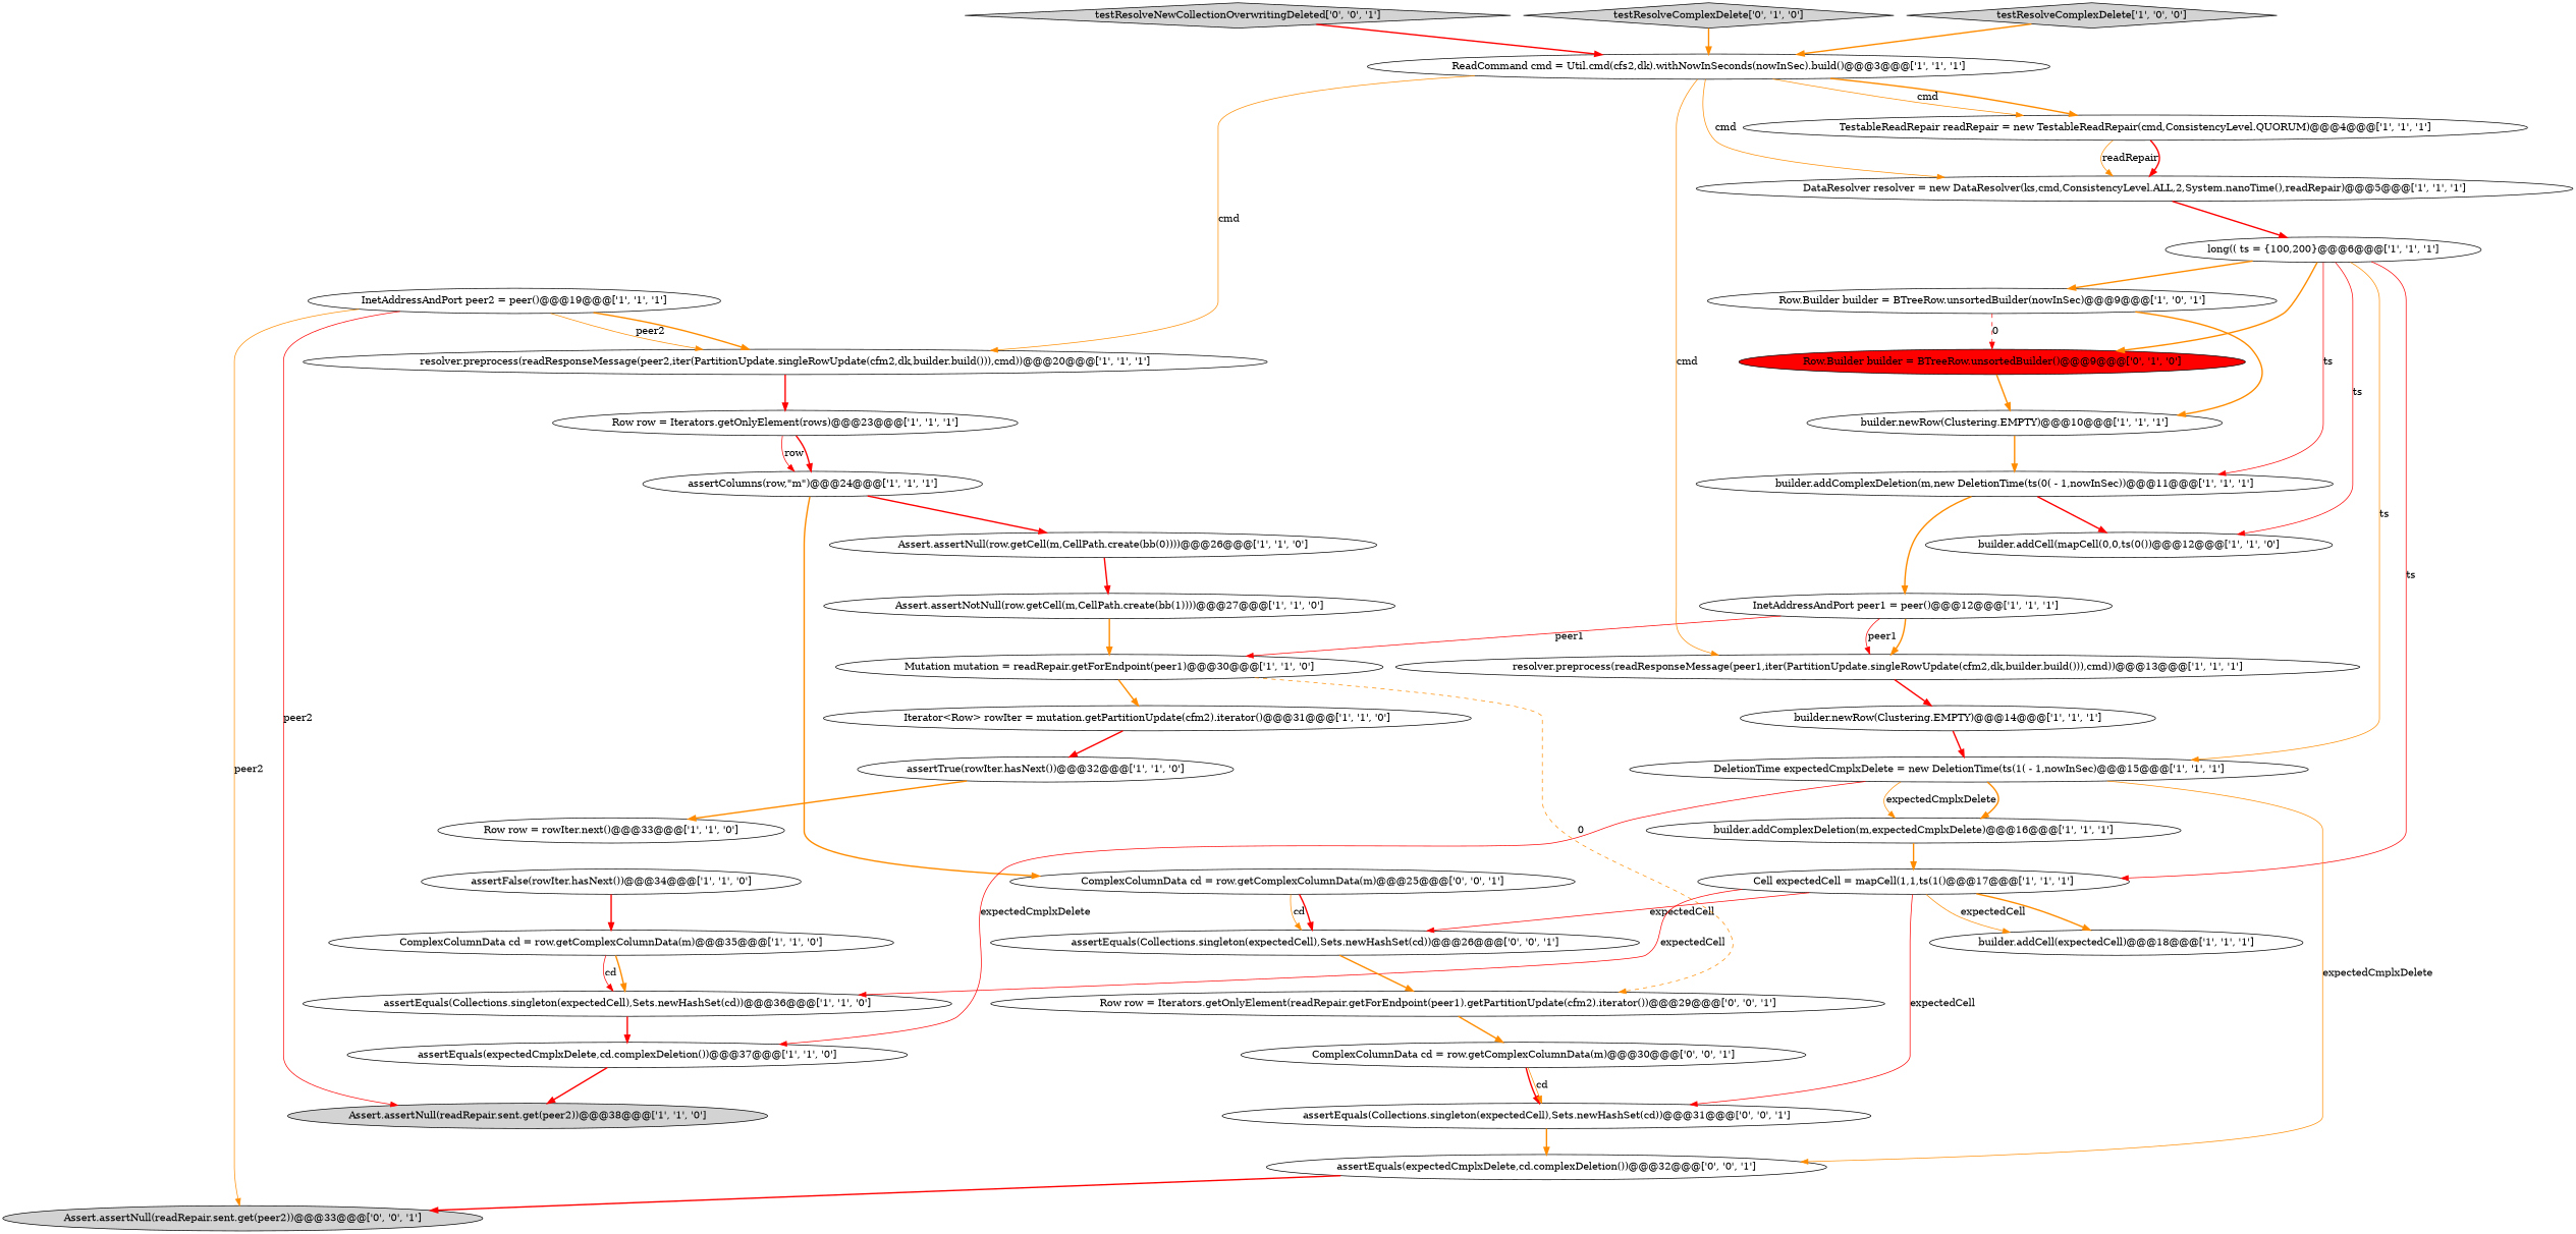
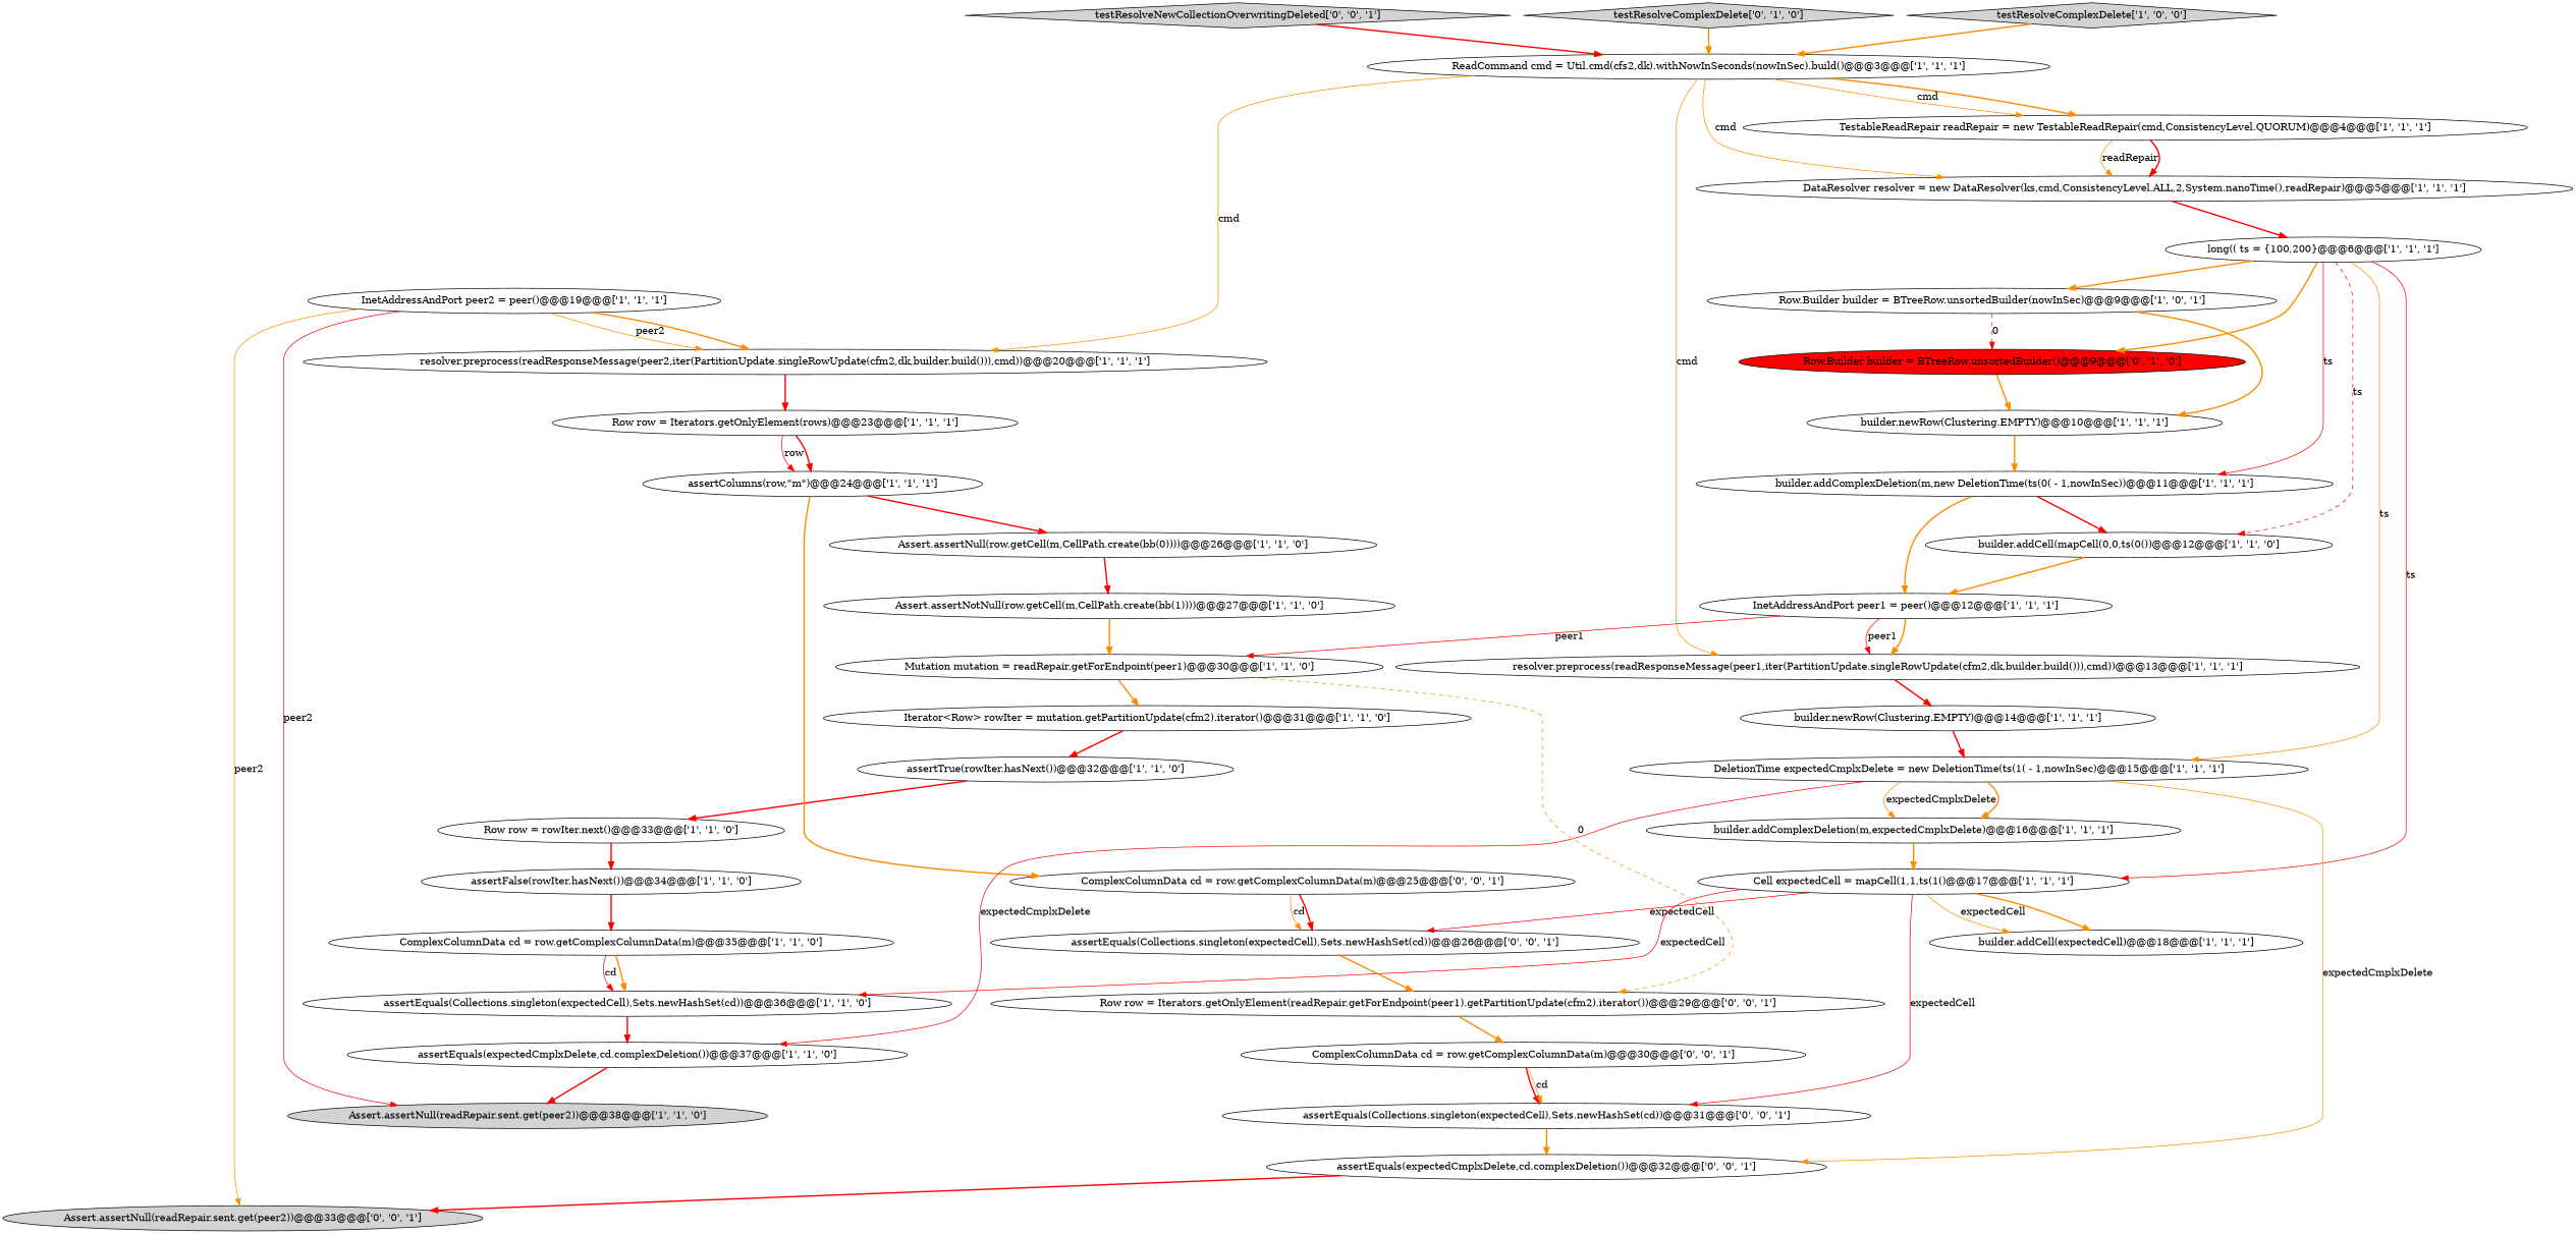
  digraph {
    node [fillcolor=white shape=ellipse style=filled]
    edge [color=darkorange style=bold]
    n1 [label="assertTrue(rowIter.hasNext())@@@32@@@['1', '1', '0']"]
    n2 [label="Row row = rowIter.next()@@@33@@@['1', '1', '0']"]
    n3 [label="assertFalse(rowIter.hasNext())@@@34@@@['1', '1', '0']"]
    n4 [label="resolver.preprocess(readResponseMessage(peer2,iter(PartitionUpdate.singleRowUpdate(cfm2,dk,builder.build())),cmd))@@@20@@@['1', '1', '1']"]
    n5 [label="Row row = Iterators.getOnlyElement(rows)@@@23@@@['1', '1', '1']"]
    n6 [label="assertColumns(row,\"m\")@@@24@@@['1', '1', '1']"]
    n7 [label="DataResolver resolver = new DataResolver(ks,cmd,ConsistencyLevel.ALL,2,System.nanoTime(),readRepair)@@@5@@@['1', '1', '1']"]
    n8 [label="long(( ts = {100,200}@@@6@@@['1', '1', '1']"]
    n9 [label="Cell expectedCell = mapCell(1,1,ts(1()@@@17@@@['1', '1', '1']"]
    n10 [label="builder.addCell(mapCell(0,0,ts(0())@@@12@@@['1', '1', '0']"]
    n11 [label="DeletionTime expectedCmplxDelete = new DeletionTime(ts(1( - 1,nowInSec)@@@15@@@['1', '1', '1']"]
    n12 [label="builder.addComplexDeletion(m,new DeletionTime(ts(0( - 1,nowInSec))@@@11@@@['1', '1', '1']"]
    n13 [fillcolor=red label="Row.Builder builder = BTreeRow.unsortedBuilder()@@@9@@@['0', '1', '0']"]
    n14 [label="Row.Builder builder = BTreeRow.unsortedBuilder(nowInSec)@@@9@@@['1', '0', '1']"]
    n15 [label="assertEquals(Collections.singleton(expectedCell),Sets.newHashSet(cd))@@@26@@@['0', '0', '1']"]
    n16 [label="assertEquals(Collections.singleton(expectedCell),Sets.newHashSet(cd))@@@36@@@['1', '1', '0']"]
    n17 [label="builder.addCell(expectedCell)@@@18@@@['1', '1', '1']"]
    n18 [label="assertEquals(Collections.singleton(expectedCell),Sets.newHashSet(cd))@@@31@@@['0', '0', '1']"]
    n19 [label="Row row = Iterators.getOnlyElement(readRepair.getForEndpoint(peer1).getPartitionUpdate(cfm2).iterator())@@@29@@@['0', '0', '1']"]
    n20 [label="assertEquals(expectedCmplxDelete,cd.complexDeletion())@@@37@@@['1', '1', '0']"]
    n21 [label="assertEquals(expectedCmplxDelete,cd.complexDeletion())@@@32@@@['0', '0', '1']"]
    n22 [label="builder.addComplexDeletion(m,expectedCmplxDelete)@@@16@@@['1', '1', '1']"]
    n23 [fillcolor=lightgray label="Assert.assertNull(readRepair.sent.get(peer2))@@@38@@@['1', '1', '0']"]
    n24 [label="InetAddressAndPort peer1 = peer()@@@12@@@['1', '1', '1']"]
    n25 [label="builder.newRow(Clustering.EMPTY)@@@10@@@['1', '1', '1']"]
    n26 [fillcolor=lightgray label="testResolveNewCollectionOverwritingDeleted['0', '0', '1']" shape=diamond]
    n27 [label="ReadCommand cmd = Util.cmd(cfs2,dk).withNowInSeconds(nowInSec).build()@@@3@@@['1', '1', '1']"]
    n28 [label="TestableReadRepair readRepair = new TestableReadRepair(cmd,ConsistencyLevel.QUORUM)@@@4@@@['1', '1', '1']"]
    n29 [label="resolver.preprocess(readResponseMessage(peer1,iter(PartitionUpdate.singleRowUpdate(cfm2,dk,builder.build())),cmd))@@@13@@@['1', '1', '1']"]
    n30 [label="ComplexColumnData cd = row.getComplexColumnData(m)@@@30@@@['0', '0', '1']"]
    n31 [label="ComplexColumnData cd = row.getComplexColumnData(m)@@@25@@@['0', '0', '1']"]
    n32 [label="Assert.assertNull(row.getCell(m,CellPath.create(bb(0))))@@@26@@@['1', '1', '0']"]
    n33 [label="Assert.assertNotNull(row.getCell(m,CellPath.create(bb(1))))@@@27@@@['1', '1', '0']"]
    n34 [label="Mutation mutation = readRepair.getForEndpoint(peer1)@@@30@@@['1', '1', '0']"]
    n35 [label="InetAddressAndPort peer2 = peer()@@@19@@@['1', '1', '1']"]
    n36 [fillcolor=lightgray label="Assert.assertNull(readRepair.sent.get(peer2))@@@33@@@['0', '0', '1']"]
    n37 [label="builder.newRow(Clustering.EMPTY)@@@14@@@['1', '1', '1']"]
    n38 [label="ComplexColumnData cd = row.getComplexColumnData(m)@@@35@@@['1', '1', '0']"]
    n39 [label="Iterator<Row> rowIter = mutation.getPartitionUpdate(cfm2).iterator()@@@31@@@['1', '1', '0']"]
    n40 [fillcolor=lightgray label="testResolveComplexDelete['0', '1', '0']" shape=diamond]
    n41 [fillcolor=lightgray label="testResolveComplexDelete['1', '0', '0']" shape=diamond]
-   n1 -> n2
+   n1 -> n2 [color=red]
+   n2 -> n3 [color=red]
    n3 -> n38 [color=red]
    n4 -> n5 [color=red]
    n5 -> n6 [color=red label=row style=solid]
    n5 -> n6 [color=red]
    n6 -> n31
    n6 -> n32 [color=red]
    n7 -> n8 [color=red]
    n8 -> n9 [color=red label=ts style=solid]
-   n8 -> n10 [color=red label=ts style=solid]
+   n8 -> n10 [color=red label=ts style=dashed]
    n8 -> n11 [label=ts style=solid]
    n8 -> n12 [color=red label=ts style=solid]
    n8 -> n13
    n8 -> n14
    n9 -> n15 [color=red label=expectedCell style=solid]
    n9 -> n16 [color=red label=expectedCell style=solid]
    n9 -> n17
    n9 -> n17 [label=expectedCell style=solid]
    n9 -> n18 [color=red label=expectedCell style=solid]
+   n10 -> n24
    n11 -> n20 [color=red label=expectedCmplxDelete style=solid]
    n11 -> n21 [label=expectedCmplxDelete style=solid]
    n11 -> n22 [label=expectedCmplxDelete style=solid]
    n11 -> n22
    n12 -> n10 [color=red]
    n12 -> n24
    n13 -> n25
    n14 -> n13 [color=red label=0 style=dashed]
    n14 -> n25
    n15 -> n19
    n16 -> n20 [color=red]
    n18 -> n21
    n19 -> n30
    n20 -> n23 [color=red]
    n21 -> n36 [color=red]
    n22 -> n9
    n24 -> n29
    n24 -> n29 [color=red label=peer1 style=solid]
    n24 -> n34 [color=red label=peer1 style=solid]
    n25 -> n12
    n26 -> n27 [color=red]
    n27 -> n4 [label=cmd style=solid]
    n27 -> n7 [label=cmd style=solid]
    n27 -> n28
    n27 -> n28 [label=cmd style=solid]
    n27 -> n29 [label=cmd style=solid]
    n28 -> n7 [label=readRepair style=solid]
    n28 -> n7 [color=red]
    n29 -> n37 [color=red]
    n30 -> n18 [color=red]
    n30 -> n18 [label=cd style=solid]
    n31 -> n15 [label=cd style=solid]
    n31 -> n15 [color=red]
    n32 -> n33 [color=red]
    n33 -> n34
    n34 -> n19 [label=0 style=dashed]
    n34 -> n39
    n35 -> n4 [label=peer2 style=solid]
    n35 -> n4
    n35 -> n23 [color=red label=peer2 style=solid]
    n35 -> n36 [label=peer2 style=solid]
    n37 -> n11 [color=red]
    n38 -> n16
    n38 -> n16 [color=red label=cd style=solid]
    n39 -> n1 [color=red]
    n40 -> n27
    n41 -> n27
  }
